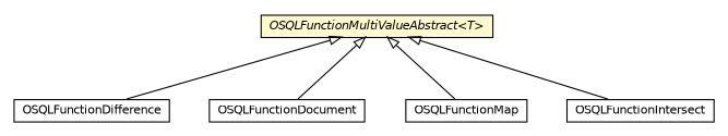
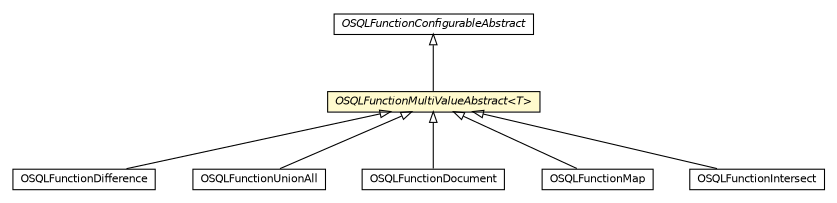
  digraph {
    nodesep=0.25
    ranksep=0.5
    node [fontcolor=black fontname=Helvetica fontsize=10.0 shape=plaintext]
    edge [arrowtail=empty dir=back fontname=Helvetica fontsize=10 headport=p labelfontname=Helvetica labelfontsize=10 tailport=p]
+   n1 [label=<<table title="com.orientechnologies.orient.core.sql.functions.OSQLFunctionConfigurableAbstract" border="0" cellborder="1" cellspacing="0" cellpadding="2" port="p" href="../OSQLFunctionConfigurableAbstract.html"> 		<tr><td><table border="0" cellspacing="0" cellpadding="1"> <tr><td align="center" balign="center"><font face="Helvetica-Oblique"> OSQLFunctionConfigurableAbstract </font></td></tr> 		</table></td></tr> 		</table>>]
    n2 [label=<<table title="com.orientechnologies.orient.core.sql.functions.coll.OSQLFunctionMultiValueAbstract" border="0" cellborder="1" cellspacing="0" cellpadding="2" port="p" bgcolor="lemonChiffon" href="./OSQLFunctionMultiValueAbstract.html"> 		<tr><td><table border="0" cellspacing="0" cellpadding="1"> <tr><td align="center" balign="center"><font face="Helvetica-Oblique"> OSQLFunctionMultiValueAbstract&lt;T&gt; </font></td></tr> 		</table></td></tr> 		</table>>]
    n3 [label=<<table title="com.orientechnologies.orient.core.sql.functions.coll.OSQLFunctionDifference" border="0" cellborder="1" cellspacing="0" cellpadding="2" port="p" href="./OSQLFunctionDifference.html"> 		<tr><td><table border="0" cellspacing="0" cellpadding="1"> <tr><td align="center" balign="center"> OSQLFunctionDifference </td></tr> 		</table></td></tr> 		</table>>]
+   n4 [label=<<table title="com.orientechnologies.orient.core.sql.functions.coll.OSQLFunctionUnionAll" border="0" cellborder="1" cellspacing="0" cellpadding="2" port="p" href="./OSQLFunctionUnionAll.html"> 		<tr><td><table border="0" cellspacing="0" cellpadding="1"> <tr><td align="center" balign="center"> OSQLFunctionUnionAll </td></tr> 		</table></td></tr> 		</table>>]
    n5 [label=<<table title="com.orientechnologies.orient.core.sql.functions.coll.OSQLFunctionDocument" border="0" cellborder="1" cellspacing="0" cellpadding="2" port="p" href="./OSQLFunctionDocument.html"> 		<tr><td><table border="0" cellspacing="0" cellpadding="1"> <tr><td align="center" balign="center"> OSQLFunctionDocument </td></tr> 		</table></td></tr> 		</table>>]
    n6 [label=<<table title="com.orientechnologies.orient.core.sql.functions.coll.OSQLFunctionMap" border="0" cellborder="1" cellspacing="0" cellpadding="2" port="p" href="./OSQLFunctionMap.html"> 		<tr><td><table border="0" cellspacing="0" cellpadding="1"> <tr><td align="center" balign="center"> OSQLFunctionMap </td></tr> 		</table></td></tr> 		</table>>]
    n7 [label=<<table title="com.orientechnologies.orient.core.sql.functions.coll.OSQLFunctionIntersect" border="0" cellborder="1" cellspacing="0" cellpadding="2" port="p" href="./OSQLFunctionIntersect.html"> 		<tr><td><table border="0" cellspacing="0" cellpadding="1"> <tr><td align="center" balign="center"> OSQLFunctionIntersect </td></tr> 		</table></td></tr> 		</table>>]
+   n1 -> n2
    n2 -> n3
+   n2 -> n4
    n2 -> n5
    n2 -> n6
    n2 -> n7
  }
